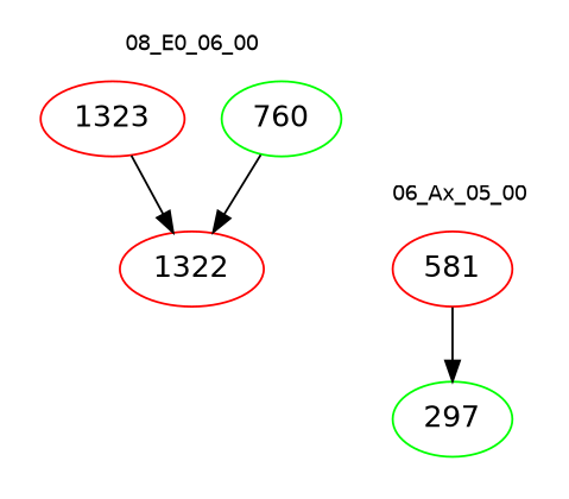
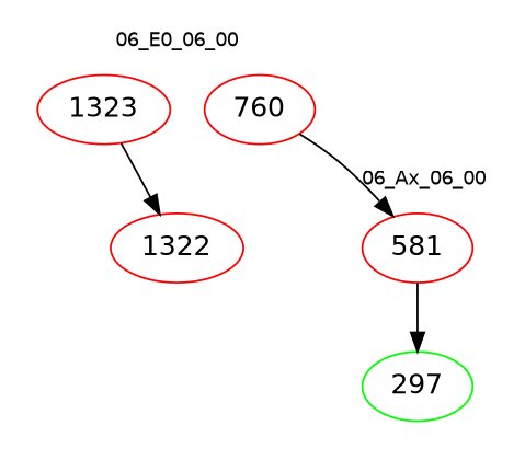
  digraph {
    fontname="DejaVu Sans"
    node [color=red fontname="DejaVu Sans"]
    edge [color=black fontname="DejaVu Sans"]
    n1 [label=581]
    n2 [color=green label=297]
    n3 [label=1323]
-   n4 [color=green label=760]
+   n4 [label=760]
    n5 [label=1322]
    subgraph cluster_1 {
      color=white
      fontsize=10
-     label="06_Ax_05_00"
+     label="06_Ax_06_00"
      n1
      n2
    }
    subgraph cluster_2 {
      color=white
      fontsize=10
-     label="08_E0_06_00"
+     label="06_E0_06_00"
      n3
      n4
      n5
    }
    n1 -> n2
    n3 -> n5
-   n4 -> n5
+   n4 -> n1
  }
